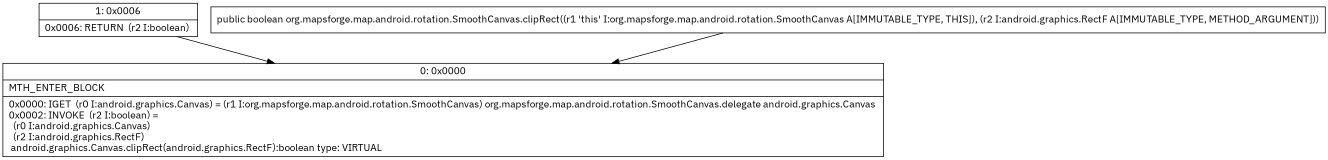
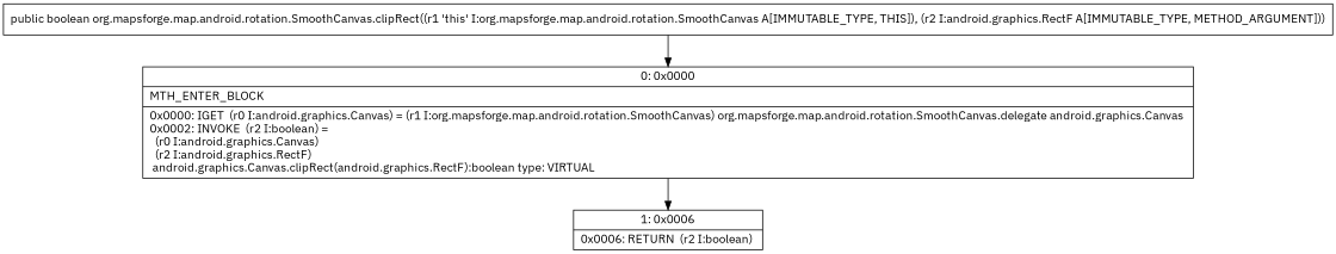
  digraph {
    fontname="IBM Plex Sans"
    node [shape=record fontname="IBM Plex Sans"]
    edge [fontname="IBM Plex Sans"]
    n1 [label="{0\:\ 0x0000|MTH_ENTER_BLOCK\l|0x0000: IGET  (r0 I:android.graphics.Canvas) = (r1 I:org.mapsforge.map.android.rotation.SmoothCanvas) org.mapsforge.map.android.rotation.SmoothCanvas.delegate android.graphics.Canvas \l0x0002: INVOKE  (r2 I:boolean) = \l  (r0 I:android.graphics.Canvas)\l  (r2 I:android.graphics.RectF)\l android.graphics.Canvas.clipRect(android.graphics.RectF):boolean type: VIRTUAL \l}"]
    n2 [label="{1\:\ 0x0006|0x0006: RETURN  (r2 I:boolean) \l}"]
    n3 [label="{public boolean org.mapsforge.map.android.rotation.SmoothCanvas.clipRect((r1 'this' I:org.mapsforge.map.android.rotation.SmoothCanvas A[IMMUTABLE_TYPE, THIS]), (r2 I:android.graphics.RectF A[IMMUTABLE_TYPE, METHOD_ARGUMENT])) }"]
-   n2 -> n1
+   n1 -> n2
    n3 -> n1
  }
